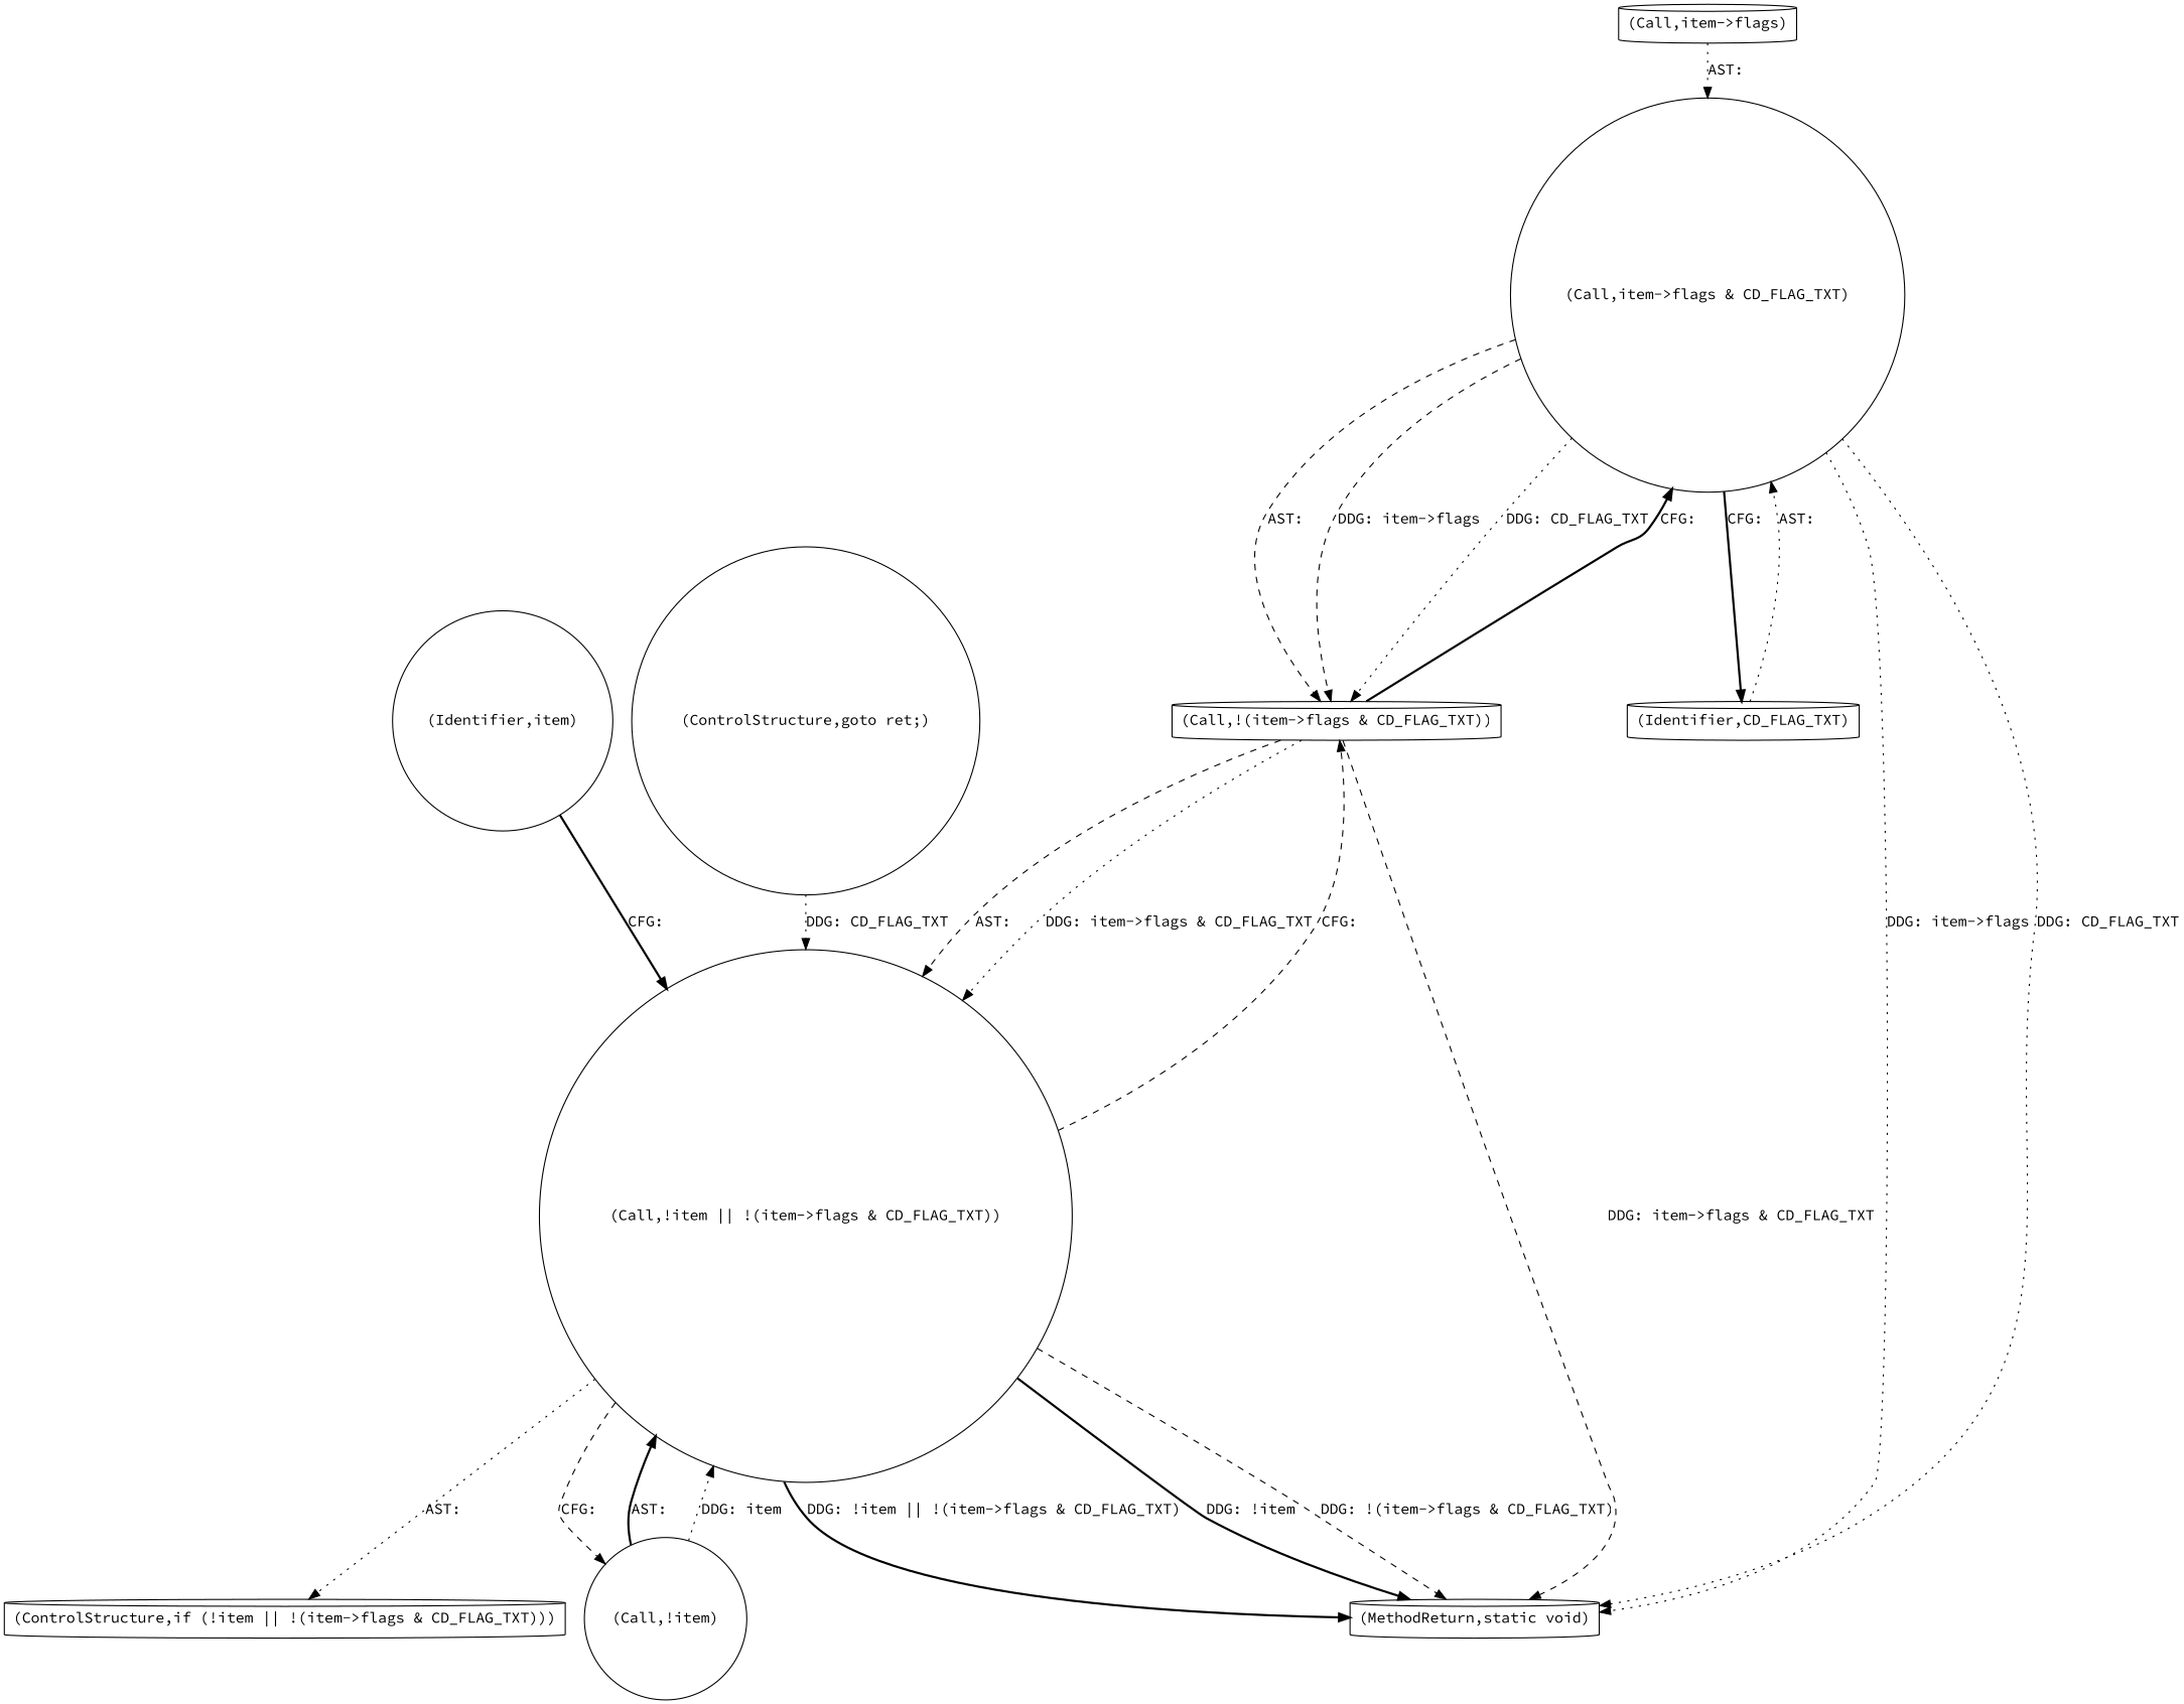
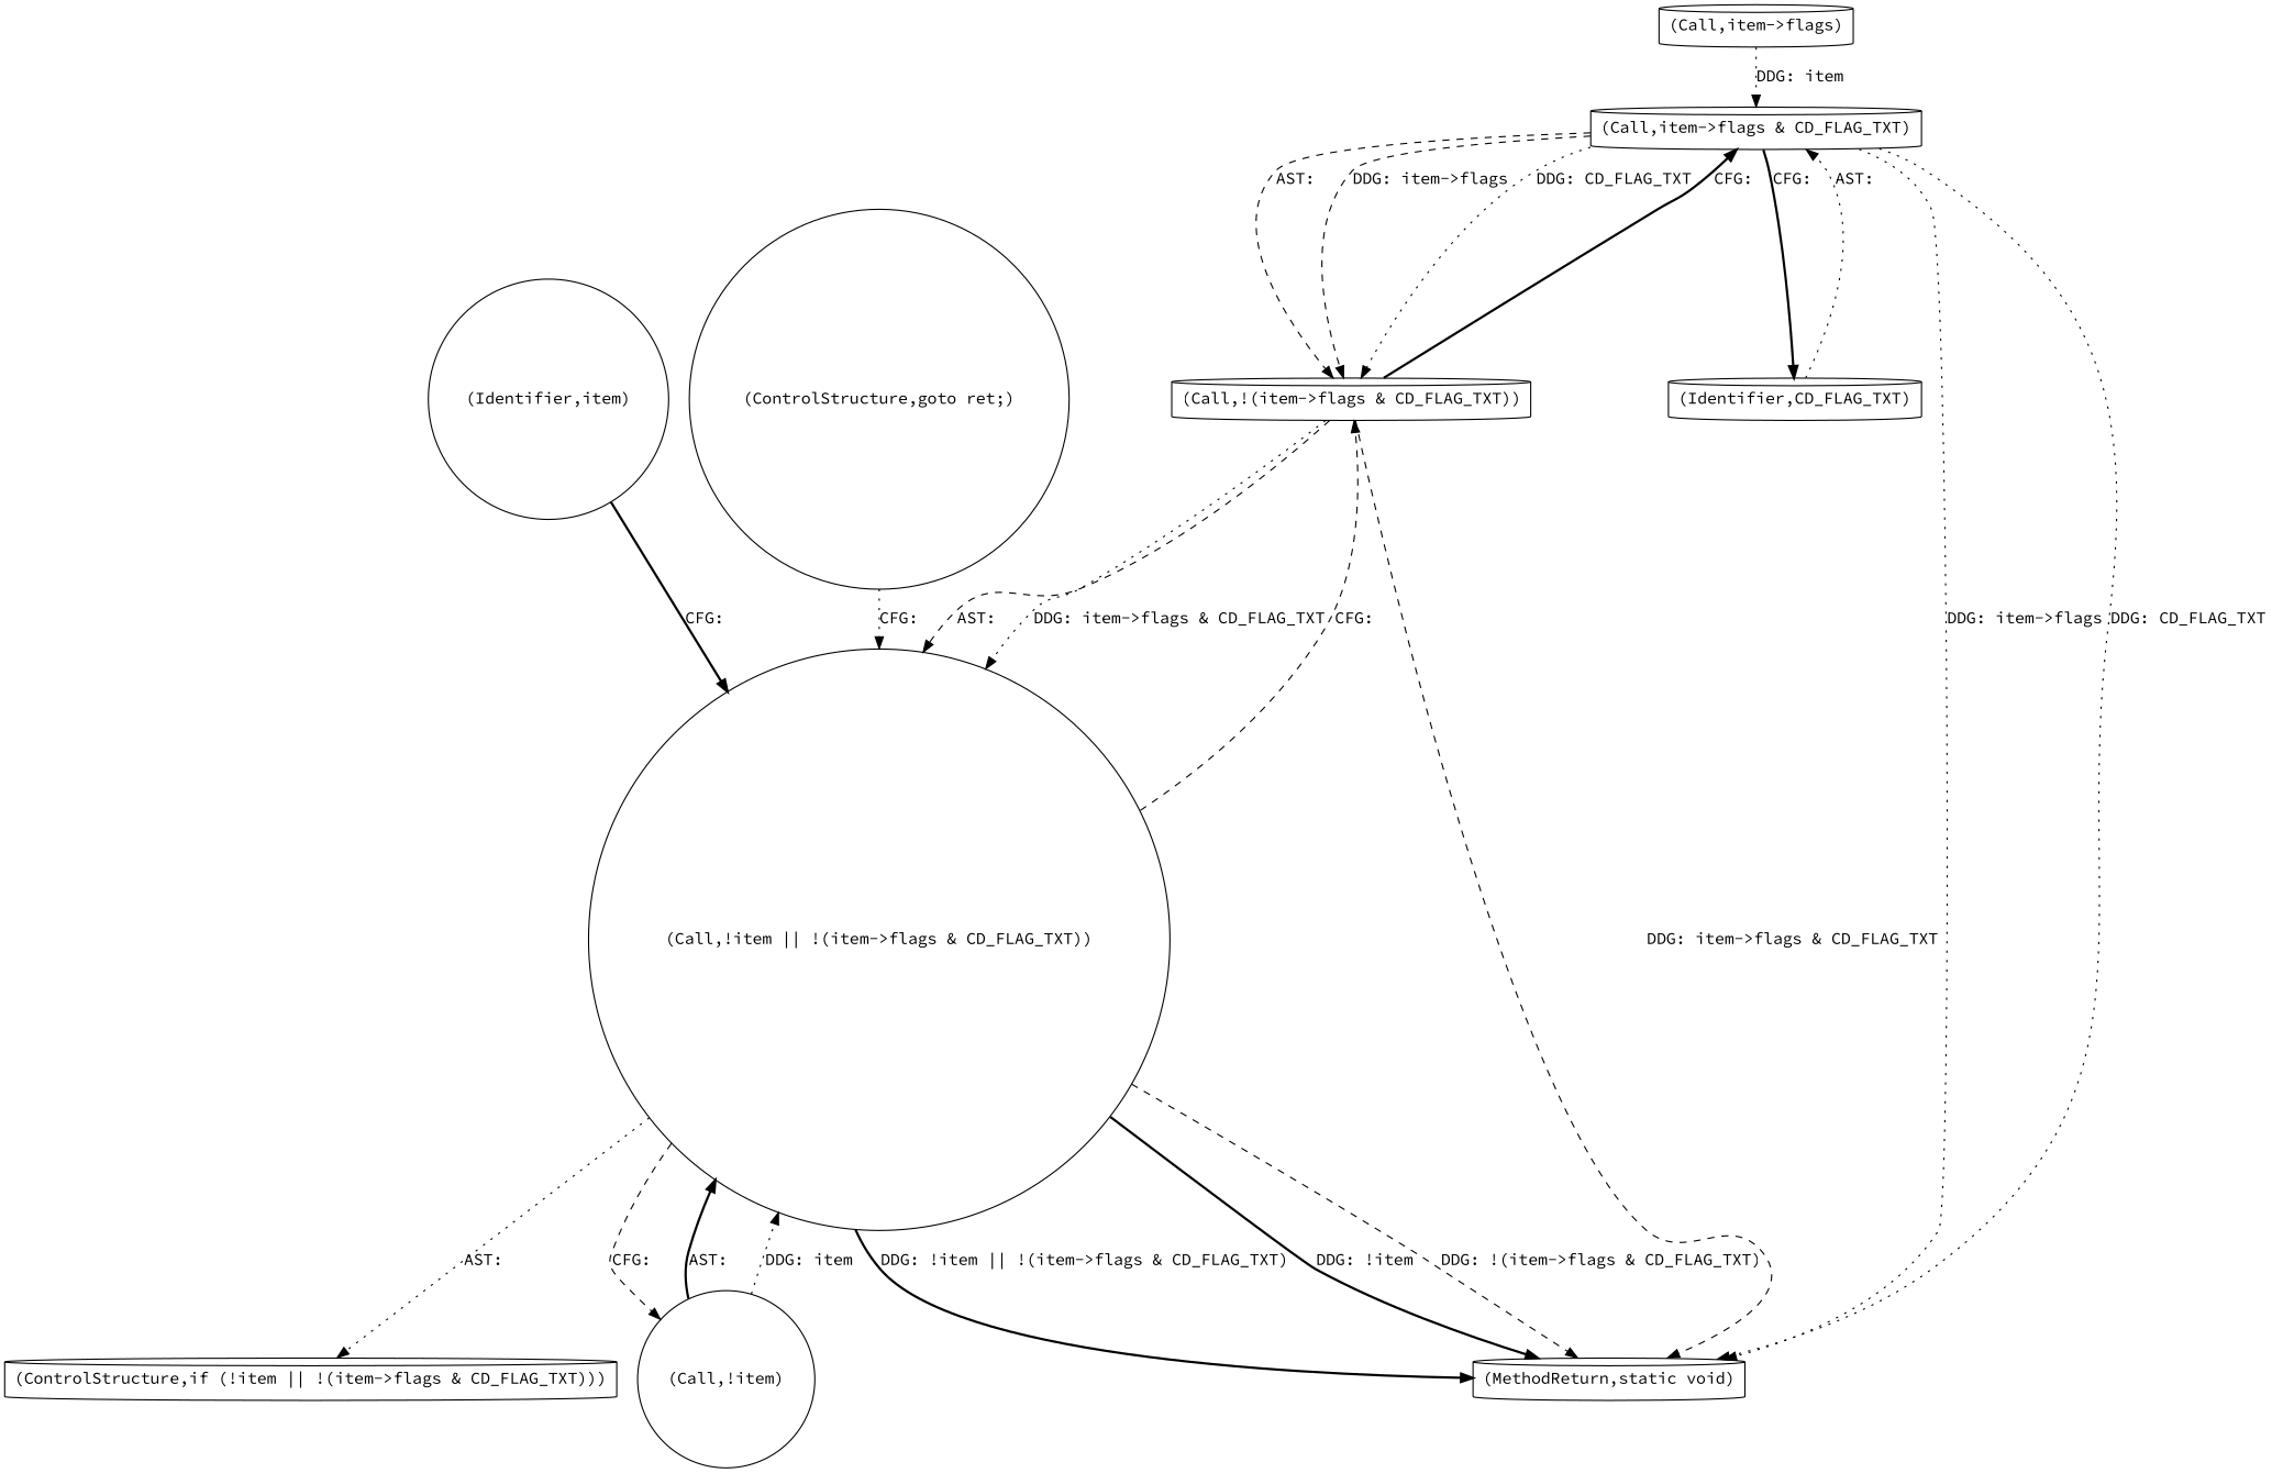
  digraph {
    fontname="Source Code Pro"
    node [fontname="Source Code Pro" shape=cylinder]
    edge [fontname="Source Code Pro" style=dotted]
-   n1 [label="(Call,item->flags & CD_FLAG_TXT)" shape=circle]
+   n1 [label="(Call,item->flags & CD_FLAG_TXT)"]
    n2 [label="(Call,!(item->flags & CD_FLAG_TXT))"]
    n3 [label="(Identifier,CD_FLAG_TXT)"]
    n4 [label="(MethodReturn,static void)"]
    n5 [label="(Call,!item || !(item->flags & CD_FLAG_TXT))" shape=circle]
    n6 [label="(ControlStructure,if (!item || !(item->flags & CD_FLAG_TXT)))"]
    n7 [label="(Call,!item)" shape=circle]
    n8 [label="(Call,item->flags)"]
    n9 [label="(Identifier,item)" shape=circle]
    n10 [label="(ControlStructure,goto ret;)" shape=circle]
    n1 -> n2 [label="AST: " style=dashed]
    n1 -> n2 [label="DDG: item->flags" style=dashed]
    n1 -> n2 [label="DDG: CD_FLAG_TXT"]
    n1 -> n3 [label="CFG: " style=bold]
    n1 -> n4 [label="DDG: item->flags"]
    n1 -> n4 [label="DDG: CD_FLAG_TXT"]
    n2 -> n1 [label="CFG: " style=bold]
    n2 -> n4 [label="DDG: item->flags & CD_FLAG_TXT" style=dashed]
    n2 -> n5 [label="AST: " style=dashed]
    n2 -> n5 [label="DDG: item->flags & CD_FLAG_TXT"]
    n3 -> n1 [label="AST: "]
    n5 -> n2 [label="CFG: " style=dashed]
    n5 -> n4 [label="DDG: !item || !(item->flags & CD_FLAG_TXT)" style=bold]
    n5 -> n4 [label="DDG: !item" style=bold]
    n5 -> n4 [label="DDG: !(item->flags & CD_FLAG_TXT)" style=dashed]
    n5 -> n6 [label="AST: "]
    n5 -> n7 [label="CFG: " style=dashed]
    n7 -> n5 [label="AST: " style=bold]
    n7 -> n5 [label="DDG: item"]
-   n8 -> n1 [label="AST: "]
+   n8 -> n1 [label="DDG: item"]
    n9 -> n5 [label="CFG: " style=bold]
-   n10 -> n5 [label="DDG: CD_FLAG_TXT"]
+   n10 -> n5 [label="CFG: "]
  }
